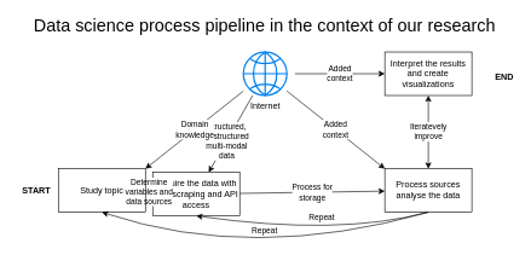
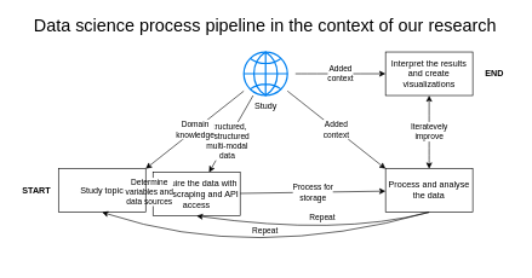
  <mxCell id="0" />
  <mxCell id="1" parent="0" />
  <mxCell id="2" value="Data science process pipeline in the context of our research" style="text;html=1;align=center;verticalAlign=middle;whiteSpace=wrap;rounded=0;fontColor=#000000;fontSize=24;" parent="1" vertex="1"><mxGeometry x="35" y="20" width="659" height="30" as="geometry" /></mxCell>
  <mxCell id="3" value="&lt;span style=&quot;&quot;&gt;Process for&lt;br&gt;storage&lt;/span&gt;" style="edgeStyle=none;html=1;strokeColor=#000000;fontColor=#000000;labelBackgroundColor=#FFFFFF;" edge="1" parent="1" source="4" target="13"><mxGeometry relative="1" as="geometry" /></mxCell>
  <mxCell id="4" value="&lt;font color=&quot;#000000&quot;&gt;Acquire the data with web scraping and API access&lt;/font&gt;" style="rounded=0;whiteSpace=wrap;html=1;fillColor=none;strokeColor=#000000;" vertex="1" parent="1"><mxGeometry x="210" y="237" width="120" height="60" as="geometry" /></mxCell>
  <mxCell id="5" value="&lt;span style=&quot;&quot;&gt;&lt;font&gt;Structured,&lt;br&gt;unstructured&lt;br&gt;multi-modal&lt;br&gt;data&lt;/font&gt;&lt;/span&gt;" style="edgeStyle=none;html=1;strokeColor=#000000;labelBackgroundColor=#FFFFFF;fontColor=#000000;" edge="1" parent="1" source="9" target="4"><mxGeometry x="0.188" relative="1" as="geometry"><mxPoint as="offset" /></mxGeometry></mxCell>
  <mxCell id="6" value="Domain&lt;br&gt;knowledge" style="edgeStyle=none;html=1;labelBackgroundColor=#FFFFFF;strokeColor=#000000;fontColor=#000000;entryX=1;entryY=0;entryDx=0;entryDy=0;" edge="1" parent="1" source="9" target="15"><mxGeometry relative="1" as="geometry"><mxPoint x="334" y="127" as="sourcePoint" /></mxGeometry></mxCell>
  <mxCell id="7" value="Added&lt;br&gt;context" style="edgeStyle=none;curved=1;html=1;entryX=0;entryY=0.5;entryDx=0;entryDy=0;labelBackgroundColor=#FFFFFF;strokeColor=#000000;fontColor=#000000;" edge="1" parent="1" target="16"><mxGeometry relative="1" as="geometry"><mxPoint x="406" y="101" as="sourcePoint" /></mxGeometry></mxCell>
  <mxCell id="8" value="Added&lt;br&gt;context" style="edgeStyle=none;curved=1;html=1;entryX=0;entryY=0;entryDx=0;entryDy=0;labelBackgroundColor=#FFFFFF;strokeColor=#000000;fontColor=#000000;" edge="1" parent="1" source="9" target="13"><mxGeometry relative="1" as="geometry" /></mxCell>
- <mxCell id="9" value="&lt;font color=&quot;#000000&quot;&gt;Internet&lt;/font&gt;" style="html=1;verticalLabelPosition=bottom;align=center;labelBackgroundColor=#ffffff;verticalAlign=top;strokeWidth=2;strokeColor=#0080F0;shadow=0;dashed=0;shape=mxgraph.ios7.icons.globe;fillColor=none;" vertex="1" parent="1"><mxGeometry x="335" y="71" width="60" height="60" as="geometry" /></mxCell>
+ <mxCell id="9" value="&lt;font color=&quot;#000000&quot;&gt;Study&lt;/font&gt;" style="html=1;verticalLabelPosition=bottom;align=center;labelBackgroundColor=#ffffff;verticalAlign=top;strokeWidth=2;strokeColor=#0080F0;shadow=0;dashed=0;shape=mxgraph.ios7.icons.globe;fillColor=none;" vertex="1" parent="1"><mxGeometry x="335" y="71" width="60" height="60" as="geometry" /></mxCell>
  <mxCell id="10" value="Repeat" style="edgeStyle=none;html=1;entryX=0.5;entryY=1;entryDx=0;entryDy=0;labelBackgroundColor=#FFFFFF;strokeColor=#000000;fontColor=#000000;exitX=0.5;exitY=1;exitDx=0;exitDy=0;curved=1;" edge="1" parent="1" source="13" target="4"><mxGeometry x="-0.051" y="-21" relative="1" as="geometry"><Array as="points"><mxPoint x="466" y="325" /></Array><mxPoint as="offset" /></mxGeometry></mxCell>
  <mxCell id="11" value="Repeat" style="edgeStyle=none;curved=1;html=1;entryX=0.5;entryY=1;entryDx=0;entryDy=0;labelBackgroundColor=#FFFFFF;strokeColor=#000000;fontColor=#000000;exitX=0.5;exitY=1;exitDx=0;exitDy=0;" edge="1" parent="1" source="13" target="15"><mxGeometry x="-0.048" y="-38" relative="1" as="geometry"><Array as="points"><mxPoint x="348" y="361" /></Array><mxPoint as="offset" /></mxGeometry></mxCell>
  <mxCell id="12" value="Iteratevely&lt;br&gt;improve" style="edgeStyle=none;curved=1;html=1;labelBackgroundColor=#FFFFFF;strokeColor=#000000;fontColor=#000000;startArrow=classic;startFill=1;" edge="1" parent="1" source="13" target="16"><mxGeometry relative="1" as="geometry" /></mxCell>
- <mxCell id="13" value="&lt;font color=&quot;#000000&quot;&gt;Process sources analyse the data&lt;/font&gt;" style="rounded=0;whiteSpace=wrap;html=1;fillColor=none;strokeColor=#000000;" vertex="1" parent="1"><mxGeometry x="530" y="232" width="120" height="60" as="geometry" /></mxCell>
+ <mxCell id="13" value="&lt;font color=&quot;#000000&quot;&gt;Process and analyse the data&lt;/font&gt;" style="rounded=0;whiteSpace=wrap;html=1;fillColor=none;strokeColor=#000000;" vertex="1" parent="1"><mxGeometry x="530" y="232" width="120" height="60" as="geometry" /></mxCell>
  <mxCell id="14" value="Determine&lt;br&gt;variables and&lt;br&gt;data sources" style="edgeStyle=none;html=1;labelBackgroundColor=#FFFFFF;strokeColor=#000000;fontColor=#000000;" edge="1" parent="1" source="15" target="4"><mxGeometry relative="1" as="geometry" /></mxCell>
  <mxCell id="15" value="&lt;font color=&quot;#000000&quot;&gt;Study topic&lt;/font&gt;" style="rounded=0;whiteSpace=wrap;html=1;fillColor=none;strokeColor=#000000;" vertex="1" parent="1"><mxGeometry x="80" y="232" width="120" height="60" as="geometry" /></mxCell>
  <mxCell id="16" value="&lt;font color=&quot;#000000&quot;&gt;Interpret the results and create visualizations&lt;/font&gt;" style="rounded=0;whiteSpace=wrap;html=1;fillColor=none;strokeColor=#000000;" vertex="1" parent="1"><mxGeometry x="530" y="71" width="120" height="60" as="geometry" /></mxCell>
  <mxCell id="17" value="START" style="text;html=1;strokeColor=none;fillColor=none;align=center;verticalAlign=middle;whiteSpace=wrap;rounded=0;strokeWidth=2;fontColor=#000000;fontStyle=1" vertex="1" parent="1"><mxGeometry x="20" y="247" width="60" height="30" as="geometry" /></mxCell>
- <mxCell id="18" value="END" style="text;html=1;strokeColor=none;fillColor=none;align=center;verticalAlign=middle;whiteSpace=wrap;rounded=0;strokeWidth=2;fontColor=#000000;fontStyle=1" vertex="1" parent="1"><mxGeometry x="665" y="91" width="60" height="30" as="geometry" /></mxCell>
+ <mxCell id="18" value="END" style="text;html=1;strokeColor=none;fillColor=none;align=center;verticalAlign=middle;whiteSpace=wrap;rounded=0;strokeWidth=2;fontColor=#000000;fontStyle=1" vertex="1" parent="1"><mxGeometry x="650" y="86" width="60" height="30" as="geometry" /></mxCell>
